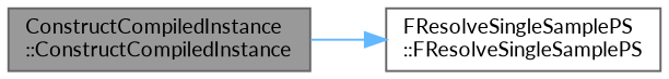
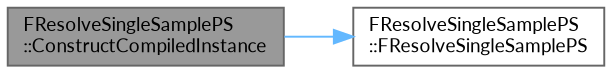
  digraph {
    rankdir=LR
    fontname=Lato
    node [fontname=Lato fontsize=10 shape=box style=filled]
-   n1 [color=gray40 fillcolor=grey60 fontcolor=black height=0.2 label="ConstructCompiledInstance\l::ConstructCompiledInstance" width=0.4]
+   n1 [color=gray40 fillcolor=grey60 fontcolor=black height=0.2 label="FResolveSingleSamplePS\l::ConstructCompiledInstance" width=0.4]
    n2 [color=grey40 fillcolor=white height=0.2 label="FResolveSingleSamplePS\l::FResolveSingleSamplePS" width=0.4]
    n1 -> n2 [color=steelblue1 fontname=Lato fontsize=10 labelfontname=Helvetica labelfontsize=10 style=solid]
  }
